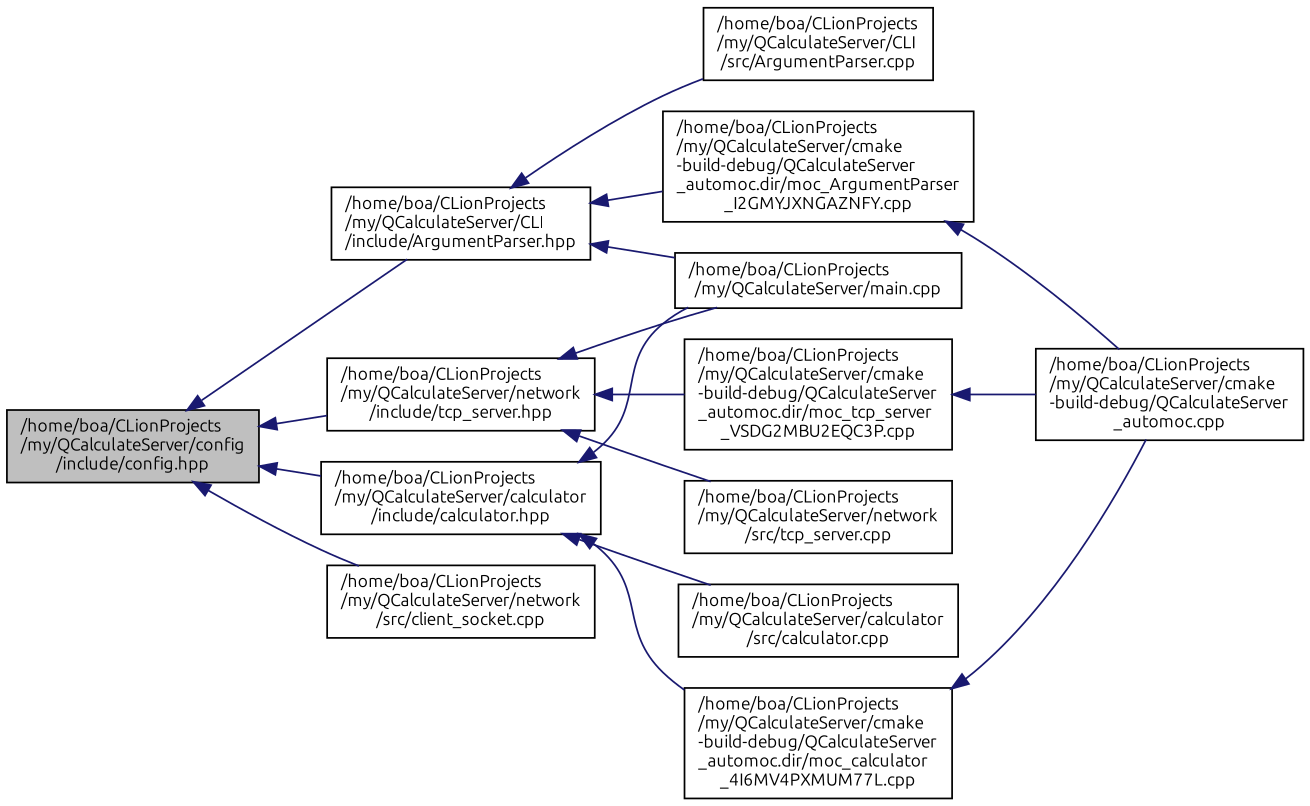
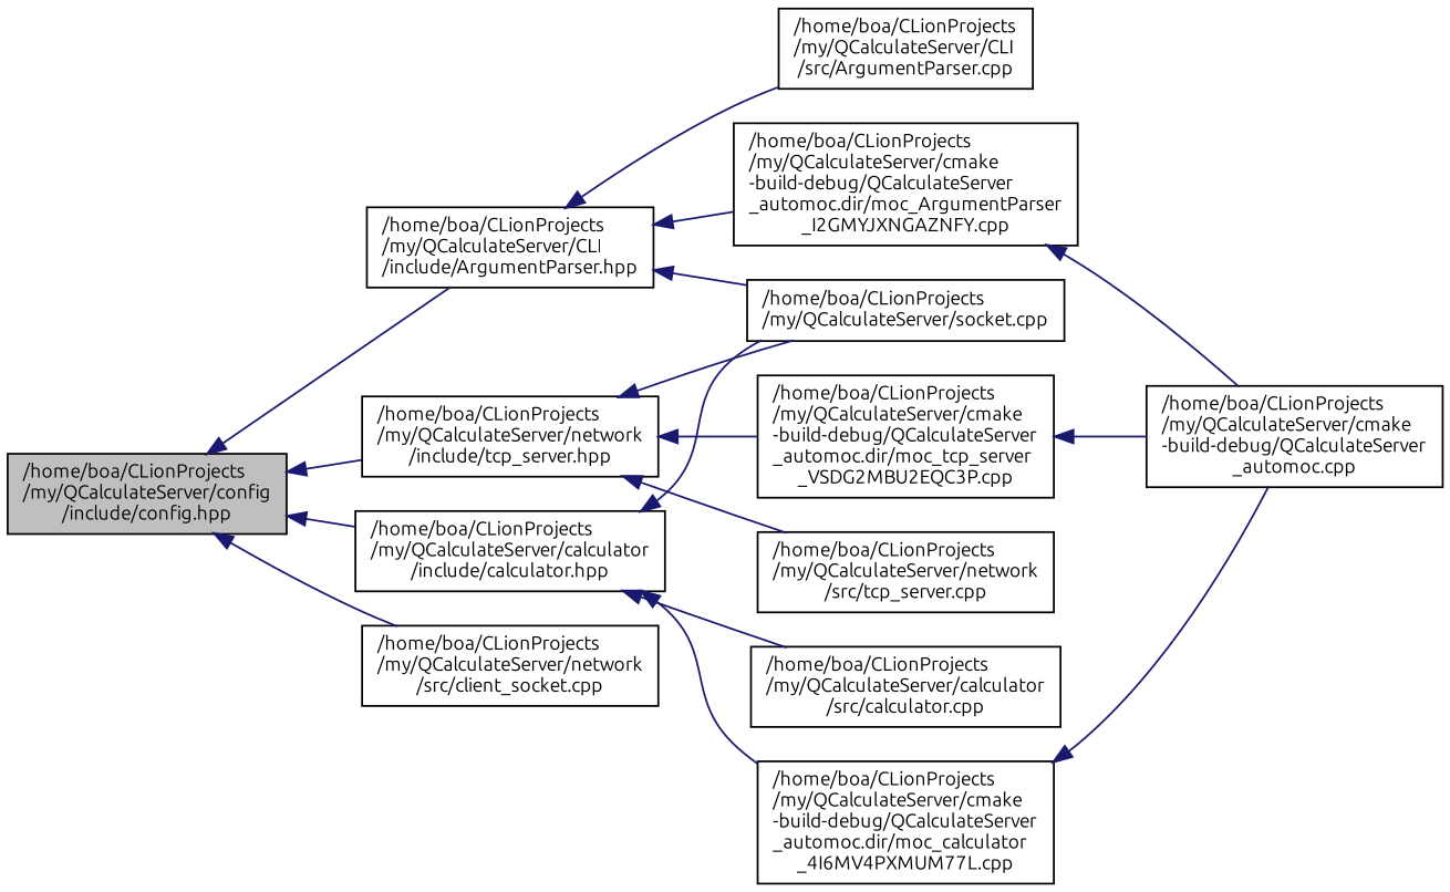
  digraph {
    rankdir=LR
    fontname=Ubuntu
    node [color=black fontname=Ubuntu fontsize=10 shape=record]
    edge [color=midnightblue dir=back fontname=Ubuntu fontsize=10 labelfontname=Helvetica labelfontsize=10 style=solid]
    n1 [fillcolor=grey75 fontcolor=black height=0.2 label="/home/boa/CLionProjects\l/my/QCalculateServer/config\l/include/config.hpp" style=filled width=0.4]
    n2 [height=0.2 label="/home/boa/CLionProjects\l/my/QCalculateServer/calculator\l/include/calculator.hpp" width=0.4]
    n3 [height=0.2 label="/home/boa/CLionProjects\l/my/QCalculateServer/CLI\l/include/ArgumentParser.hpp" width=0.4]
    n4 [height=0.2 label="/home/boa/CLionProjects\l/my/QCalculateServer/network\l/include/tcp_server.hpp" width=0.4]
    n5 [height=0.2 label="/home/boa/CLionProjects\l/my/QCalculateServer/network\l/src/client_socket.cpp" width=0.4]
    n6 [height=0.2 label="/home/boa/CLionProjects\l/my/QCalculateServer/calculator\l/src/calculator.cpp" width=0.4]
    n7 [height=0.2 label="/home/boa/CLionProjects\l/my/QCalculateServer/cmake\l-build-debug/QCalculateServer\l_automoc.dir/moc_calculator\l_4I6MV4PXMUM77L.cpp" width=0.4]
-   n8 [height=0.2 label="/home/boa/CLionProjects\l/my/QCalculateServer/main.cpp" width=0.4]
+   n8 [height=0.2 label="/home/boa/CLionProjects\l/my/QCalculateServer/socket.cpp" width=0.4]
    n9 [height=0.2 label="/home/boa/CLionProjects\l/my/QCalculateServer/cmake\l-build-debug/QCalculateServer\l_automoc.cpp" width=0.4]
    n10 [height=0.2 label="/home/boa/CLionProjects\l/my/QCalculateServer/CLI\l/src/ArgumentParser.cpp" width=0.4]
    n11 [height=0.2 label="/home/boa/CLionProjects\l/my/QCalculateServer/cmake\l-build-debug/QCalculateServer\l_automoc.dir/moc_ArgumentParser\l_I2GMYJXNGAZNFY.cpp" width=0.4]
    n12 [height=0.2 label="/home/boa/CLionProjects\l/my/QCalculateServer/cmake\l-build-debug/QCalculateServer\l_automoc.dir/moc_tcp_server\l_VSDG2MBU2EQC3P.cpp" width=0.4]
    n13 [height=0.2 label="/home/boa/CLionProjects\l/my/QCalculateServer/network\l/src/tcp_server.cpp" width=0.4]
    n1 -> n2
    n1 -> n3
    n1 -> n4
    n1 -> n5
    n2 -> n6
    n2 -> n7
    n2 -> n8
    n3 -> n8
    n3 -> n10
    n3 -> n11
    n4 -> n8
    n4 -> n12
    n4 -> n13
    n7 -> n9
    n11 -> n9
    n12 -> n9
  }
